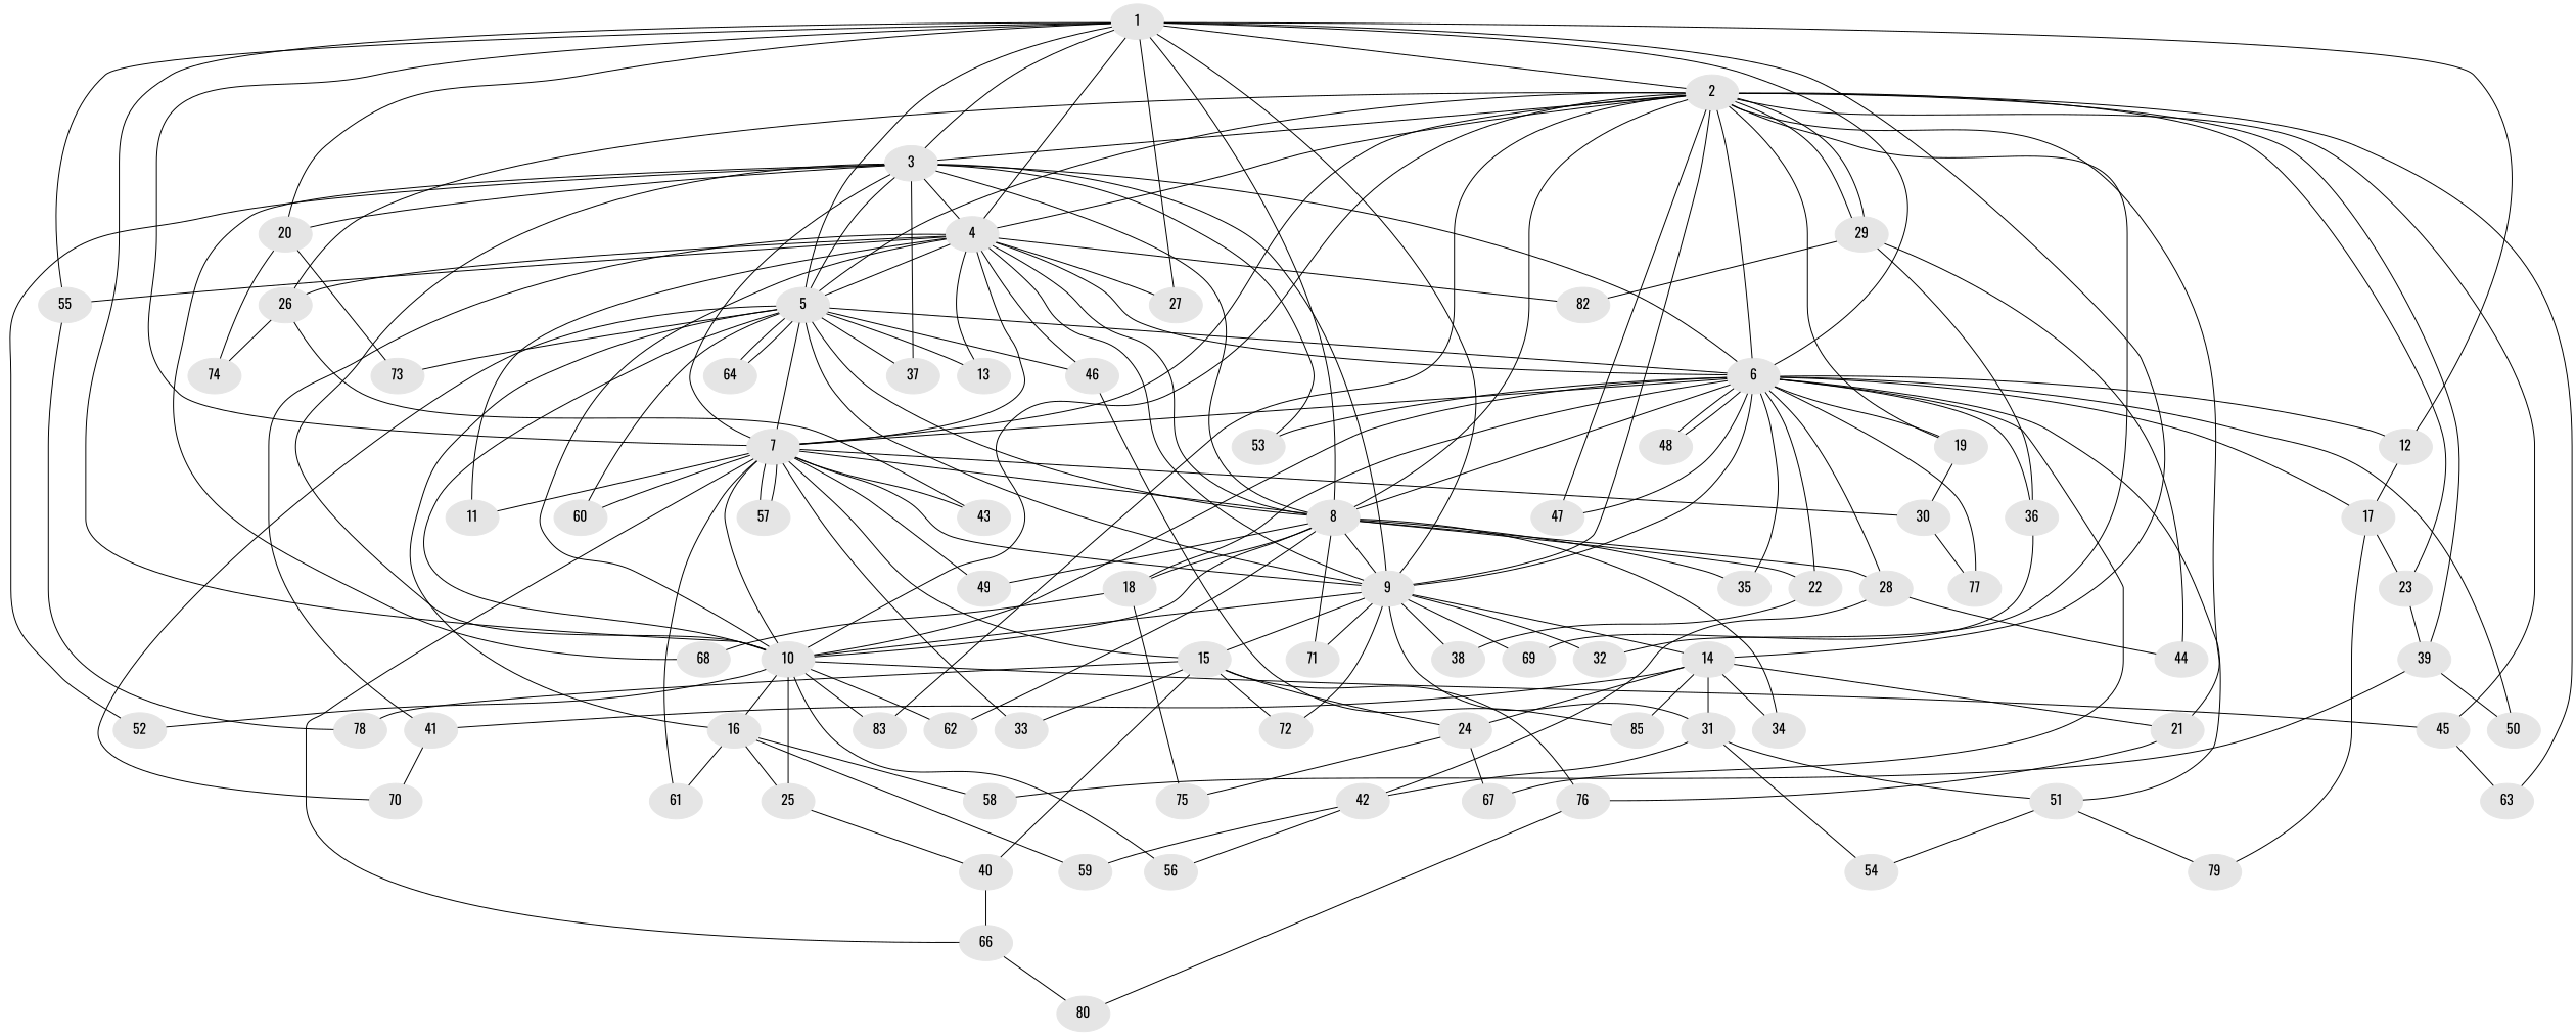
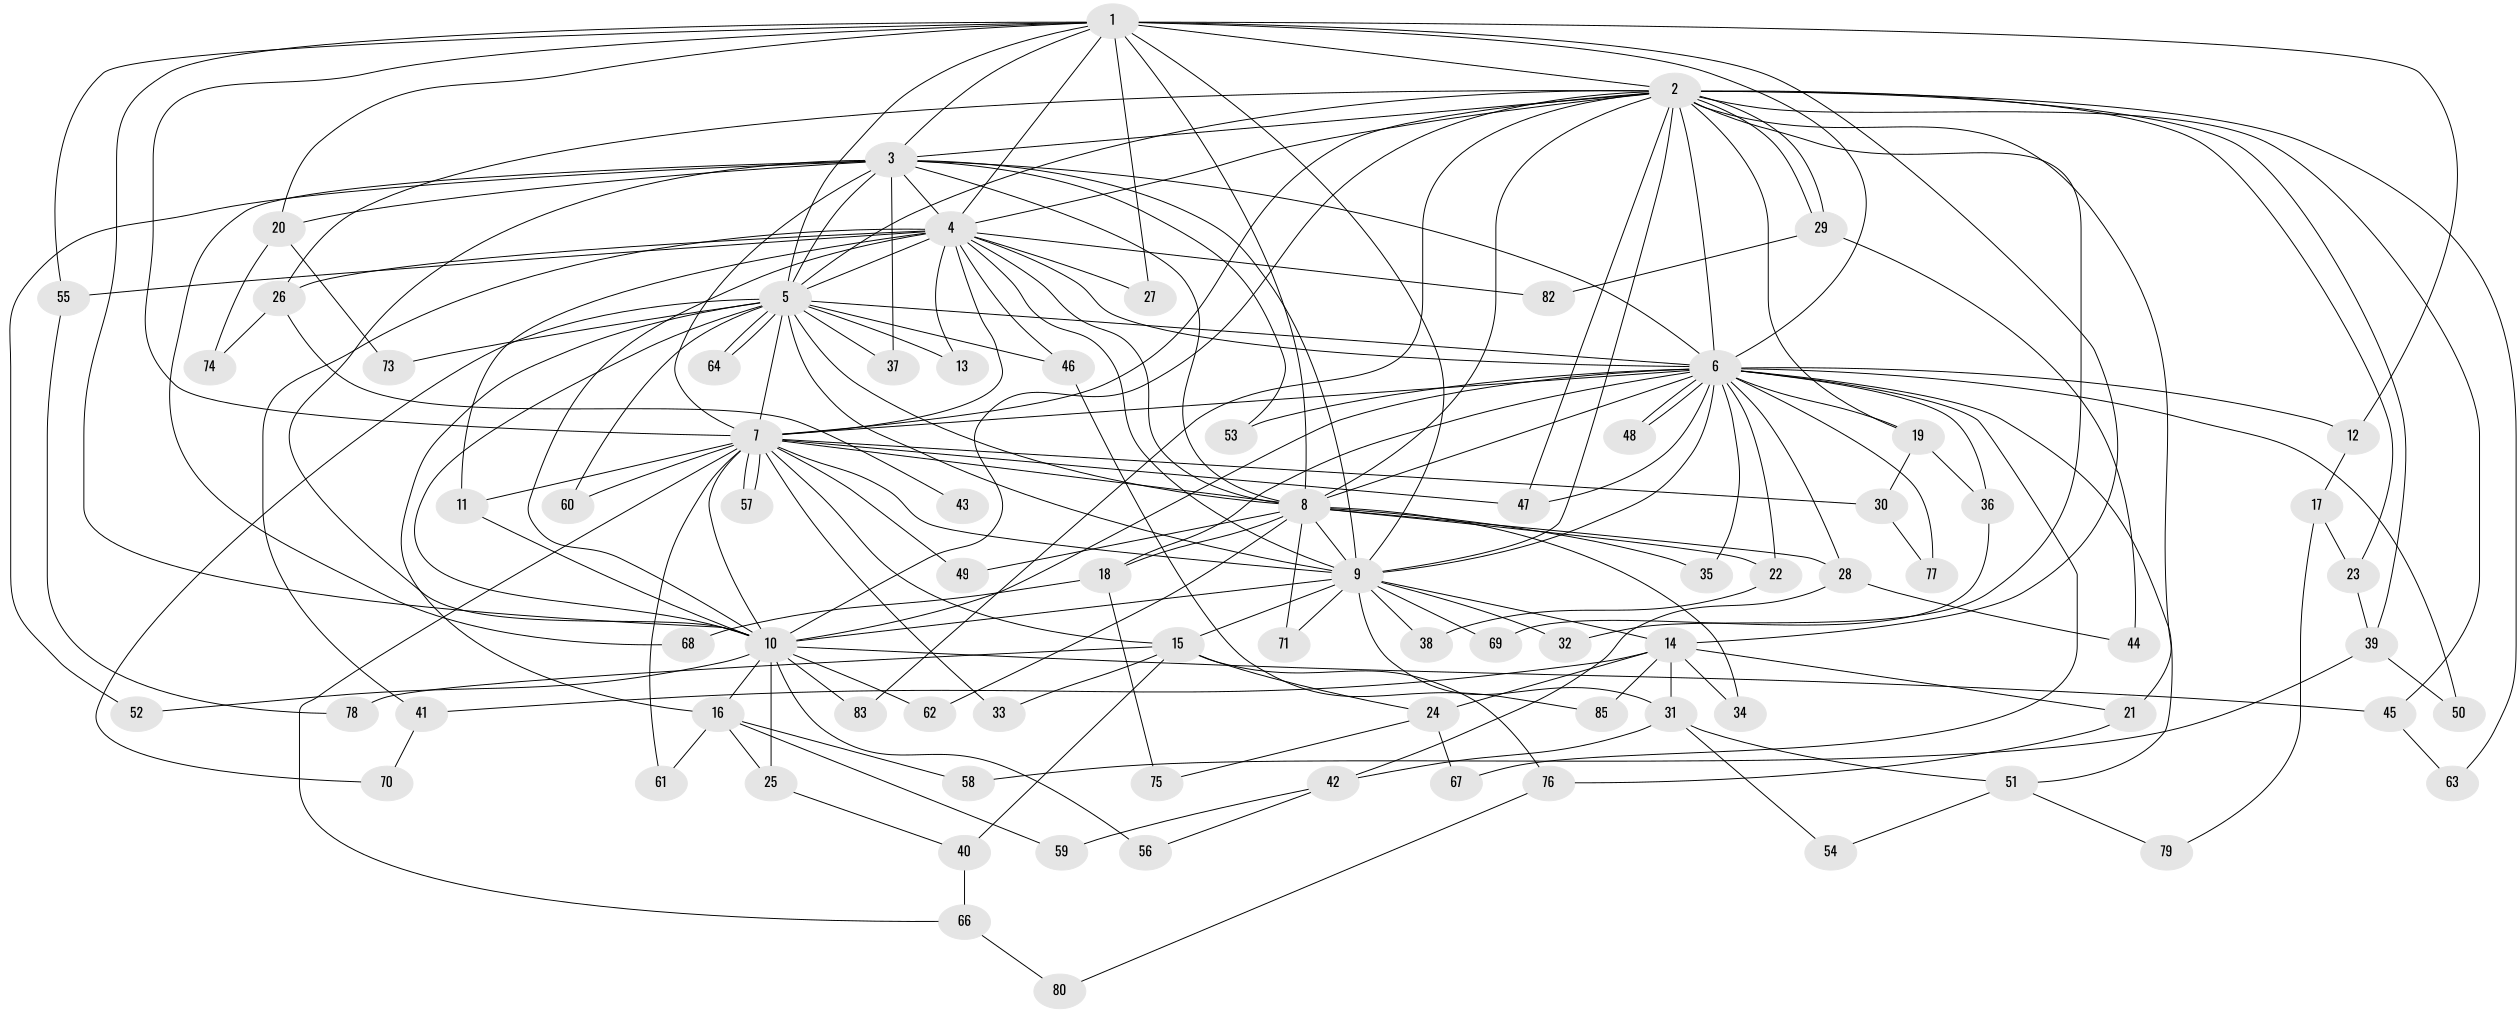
  graph {
    fontname=Oswald
    node [color=gray90 fontname=Oswald style=filled]
    edge [fontname=Oswald]
    1
    2
    3
    4
    5
    6
    7
    8
    9
    10
    12
    14
    20
    27
    55
    19
    21
    23
    26
    29
    32
    39
    45
    47
    63
    83
    37
    52
    53
    68
    11
    13
    41
    46
    82
    16
    60
    64
    70
    73
    17
    18
    22
    28
    35
    36
    48
    50
    51
    67
    77
    15
    30
    33
    43
    49
    57
    61
    66
    34
    62
    71
    31
    38
    69
-   72
    25
    56
    24
    n70 [label=85]
    74
    78
    76
    44
    58
    59
    79
    75
    42
    54
    40
    80
    1 -- 2
    1 -- 3
    1 -- 4
    1 -- 5
    1 -- 6
    1 -- 7
    1 -- 8
    1 -- 9
    1 -- 10
    1 -- 12
    1 -- 14
    1 -- 20
    1 -- 27
    1 -- 55
    2 -- 3
    2 -- 4
    2 -- 5
    2 -- 6
    2 -- 7
    2 -- 8
    2 -- 9
    2 -- 10
    2 -- 19
    2 -- 21
    2 -- 23
    2 -- 26
    2 -- 29
    2 -- 29
    2 -- 32
    2 -- 39
    2 -- 45
    2 -- 47
    2 -- 63
    2 -- 83
    3 -- 4
    3 -- 5
    3 -- 6
    3 -- 7
    3 -- 8
    3 -- 9
    3 -- 10
    3 -- 20
    3 -- 37
    3 -- 52
    3 -- 53
    3 -- 68
    4 -- 5
    4 -- 6
    4 -- 7
    4 -- 8
    4 -- 9
    4 -- 10
    4 -- 27
    4 -- 55
    4 -- 26
    4 -- 11
    4 -- 13
    4 -- 41
    4 -- 46
    4 -- 82
    5 -- 6
    5 -- 7
    5 -- 8
    5 -- 9
    5 -- 10
    5 -- 37
    5 -- 13
    5 -- 46
    5 -- 16
    5 -- 60
    5 -- 64
    5 -- 64
    5 -- 70
    5 -- 73
    6 -- 7
    6 -- 8
    6 -- 9
    6 -- 10
    6 -- 12
    6 -- 19
    6 -- 47
    6 -- 53
-   6 -- 17
    6 -- 18
    6 -- 22
    6 -- 28
    6 -- 35
    6 -- 36
    6 -- 48
    6 -- 48
    6 -- 50
    6 -- 51
    6 -- 67
    6 -- 77
    7 -- 8
    7 -- 9
    7 -- 10
    7 -- 11
    7 -- 60
    7 -- 15
    7 -- 30
    7 -- 33
-   7 -- 43
+   7 -- 47
    7 -- 49
    7 -- 57
    7 -- 57
    7 -- 61
    7 -- 66
    8 -- 9
-   8 -- 10
+   11 -- 10
    8 -- 18
    8 -- 22
    8 -- 28
    8 -- 35
    8 -- 49
    8 -- 34
    8 -- 62
    8 -- 71
    9 -- 10
    9 -- 14
    9 -- 32
    9 -- 15
    9 -- 71
    9 -- 31
    9 -- 38
    9 -- 69
-   9 -- 72
    10 -- 45
    10 -- 83
    10 -- 52
    10 -- 16
    10 -- 62
    10 -- 25
    10 -- 56
    12 -- 17
    14 -- 21
    14 -- 41
    14 -- 34
    14 -- 31
    14 -- 24
    14 -- n70
    20 -- 73
    20 -- 74
    55 -- 78
    19 -- 30
    21 -- 76
    23 -- 39
    26 -- 43
    26 -- 74
    29 -- 82
-   29 -- 36
+   19 -- 36
    29 -- 44
    39 -- 50
    39 -- 58
    45 -- 63
    41 -- 70
    46 -- n70
    16 -- 61
    16 -- 25
    16 -- 58
    16 -- 59
    17 -- 23
    17 -- 79
    18 -- 68
    18 -- 75
    22 -- 38
    28 -- 44
    28 -- 42
    36 -- 69
    51 -- 79
    51 -- 54
    15 -- 33
-   15 -- 72
    15 -- 24
    15 -- 78
    15 -- 76
    15 -- 40
    30 -- 77
    66 -- 80
    31 -- 51
    31 -- 42
    31 -- 54
    25 -- 40
    24 -- 67
    24 -- 75
    76 -- 80
    42 -- 56
    42 -- 59
    40 -- 66
  }
